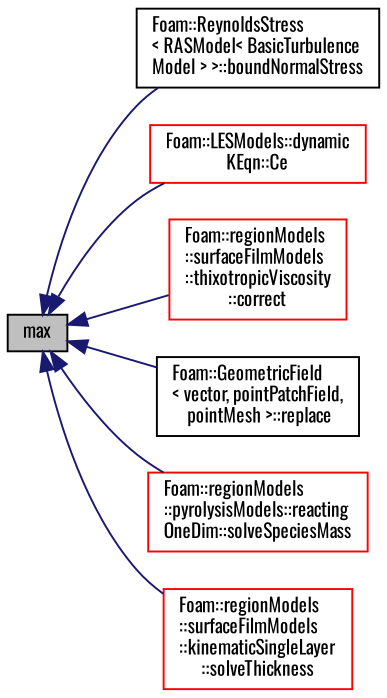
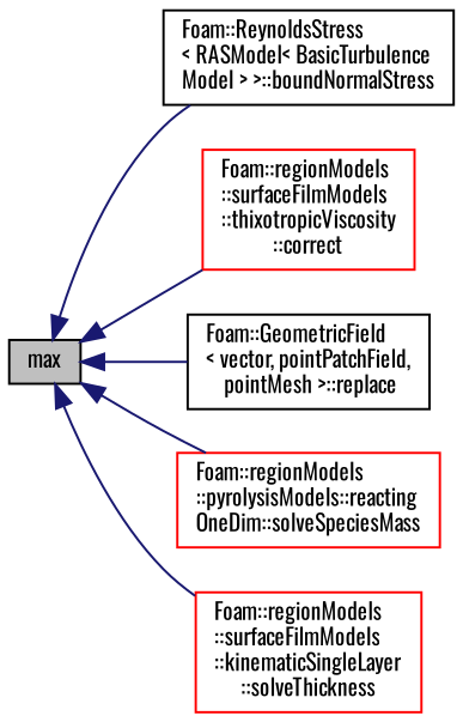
  digraph {
    fontname=Oswald
    rankdir=LR
    node [color=red fontname=Oswald fontsize=10 shape=record]
    edge [color=midnightblue dir=back fontname=Oswald fontsize=10 labelfontname=Helvetica labelfontsize=10 style=solid]
    n1 [color=black fillcolor=grey75 fontcolor=black height=0.2 label=max style=filled width=0.4]
    n2 [color=black height=0.2 label="Foam::ReynoldsStress\l\< RASModel\< BasicTurbulence\lModel \> \>::boundNormalStress" width=0.4]
-   n3 [height=0.2 label="Foam::LESModels::dynamic\lKEqn::Ce" width=0.4]
    n4 [height=0.2 label="Foam::regionModels\l::surfaceFilmModels\l::thixotropicViscosity\l::correct" width=0.4]
    n5 [color=black height=0.2 label="Foam::GeometricField\l\< vector, pointPatchField,\l pointMesh \>::replace" width=0.4]
    n6 [height=0.2 label="Foam::regionModels\l::pyrolysisModels::reacting\lOneDim::solveSpeciesMass" width=0.4]
    n7 [height=0.2 label="Foam::regionModels\l::surfaceFilmModels\l::kinematicSingleLayer\l::solveThickness" width=0.4]
    n1 -> n2
-   n1 -> n3
    n1 -> n4
    n1 -> n5
    n1 -> n6
    n1 -> n7
  }
